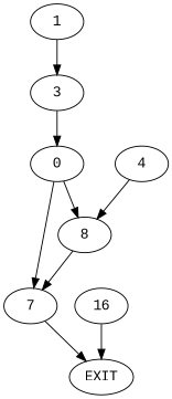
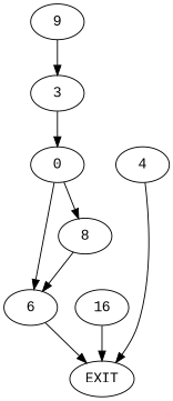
  digraph {
    fontname="Liberation Mono"
    node [fontname="Liberation Mono"]
    edge [fontname="Liberation Mono"]
-   1
+   1 [label=9]
    3
    n3 [label=16]
    n4 [label=EXIT]
    n5 [label=0]
    4
-   7
+   7 [label=6]
    8
    1 -> 3
    3 -> n5
    n3 -> n4
    n5 -> 7
    n5 -> 8
-   4 -> 8
+   4 -> n4
    7 -> n4
    8 -> 7
  }
